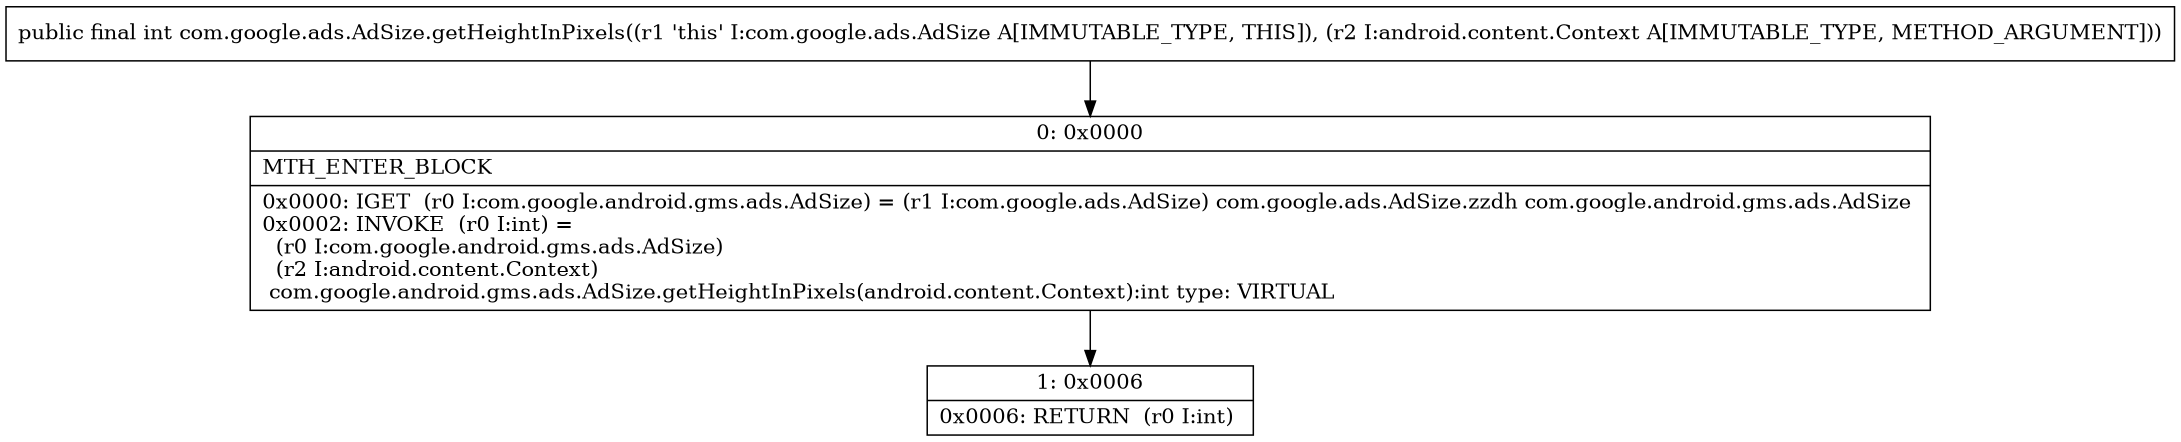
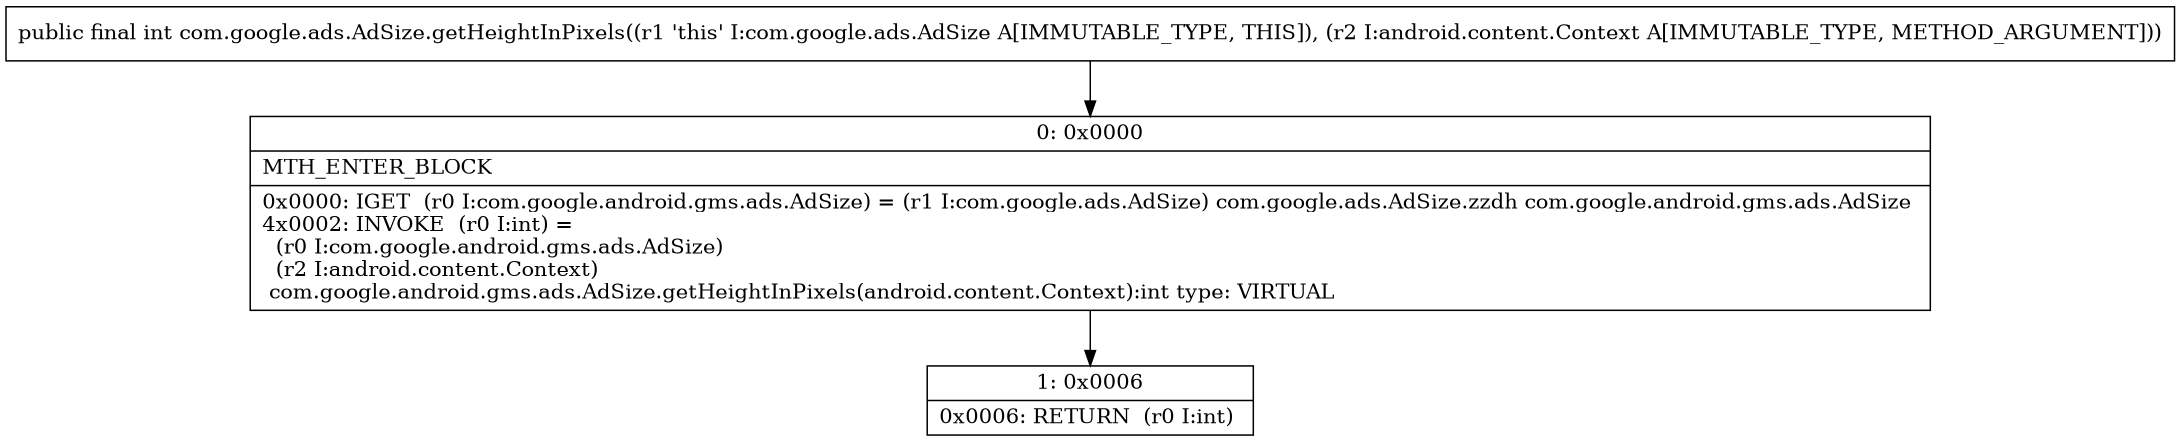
  digraph {
    node [shape=record]
-   n1 [label="{0\:\ 0x0000|MTH_ENTER_BLOCK\l|0x0000: IGET  (r0 I:com.google.android.gms.ads.AdSize) = (r1 I:com.google.ads.AdSize) com.google.ads.AdSize.zzdh com.google.android.gms.ads.AdSize \l0x0002: INVOKE  (r0 I:int) = \l  (r0 I:com.google.android.gms.ads.AdSize)\l  (r2 I:android.content.Context)\l com.google.android.gms.ads.AdSize.getHeightInPixels(android.content.Context):int type: VIRTUAL \l}"]
+   n1 [label="{0\:\ 0x0000|MTH_ENTER_BLOCK\l|0x0000: IGET  (r0 I:com.google.android.gms.ads.AdSize) = (r1 I:com.google.ads.AdSize) com.google.ads.AdSize.zzdh com.google.android.gms.ads.AdSize \l4x0002: INVOKE  (r0 I:int) = \l  (r0 I:com.google.android.gms.ads.AdSize)\l  (r2 I:android.content.Context)\l com.google.android.gms.ads.AdSize.getHeightInPixels(android.content.Context):int type: VIRTUAL \l}"]
    n2 [label="{1\:\ 0x0006|0x0006: RETURN  (r0 I:int) \l}"]
    n3 [label="{public final int com.google.ads.AdSize.getHeightInPixels((r1 'this' I:com.google.ads.AdSize A[IMMUTABLE_TYPE, THIS]), (r2 I:android.content.Context A[IMMUTABLE_TYPE, METHOD_ARGUMENT])) }"]
    n1 -> n2
    n3 -> n1
  }
